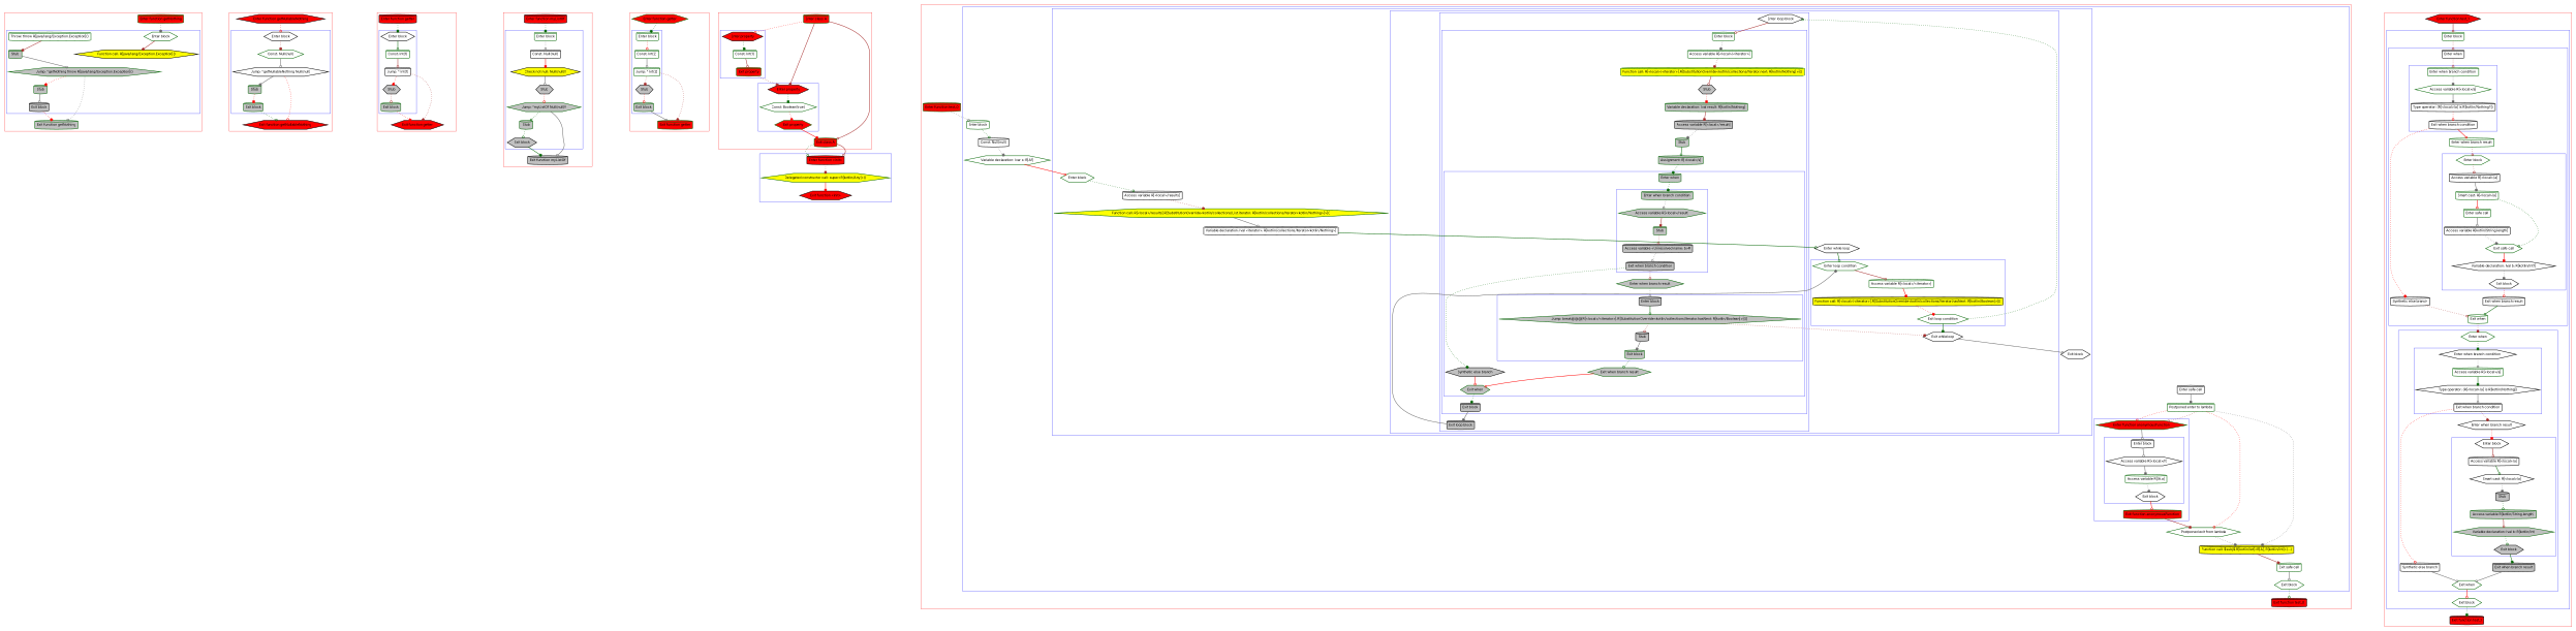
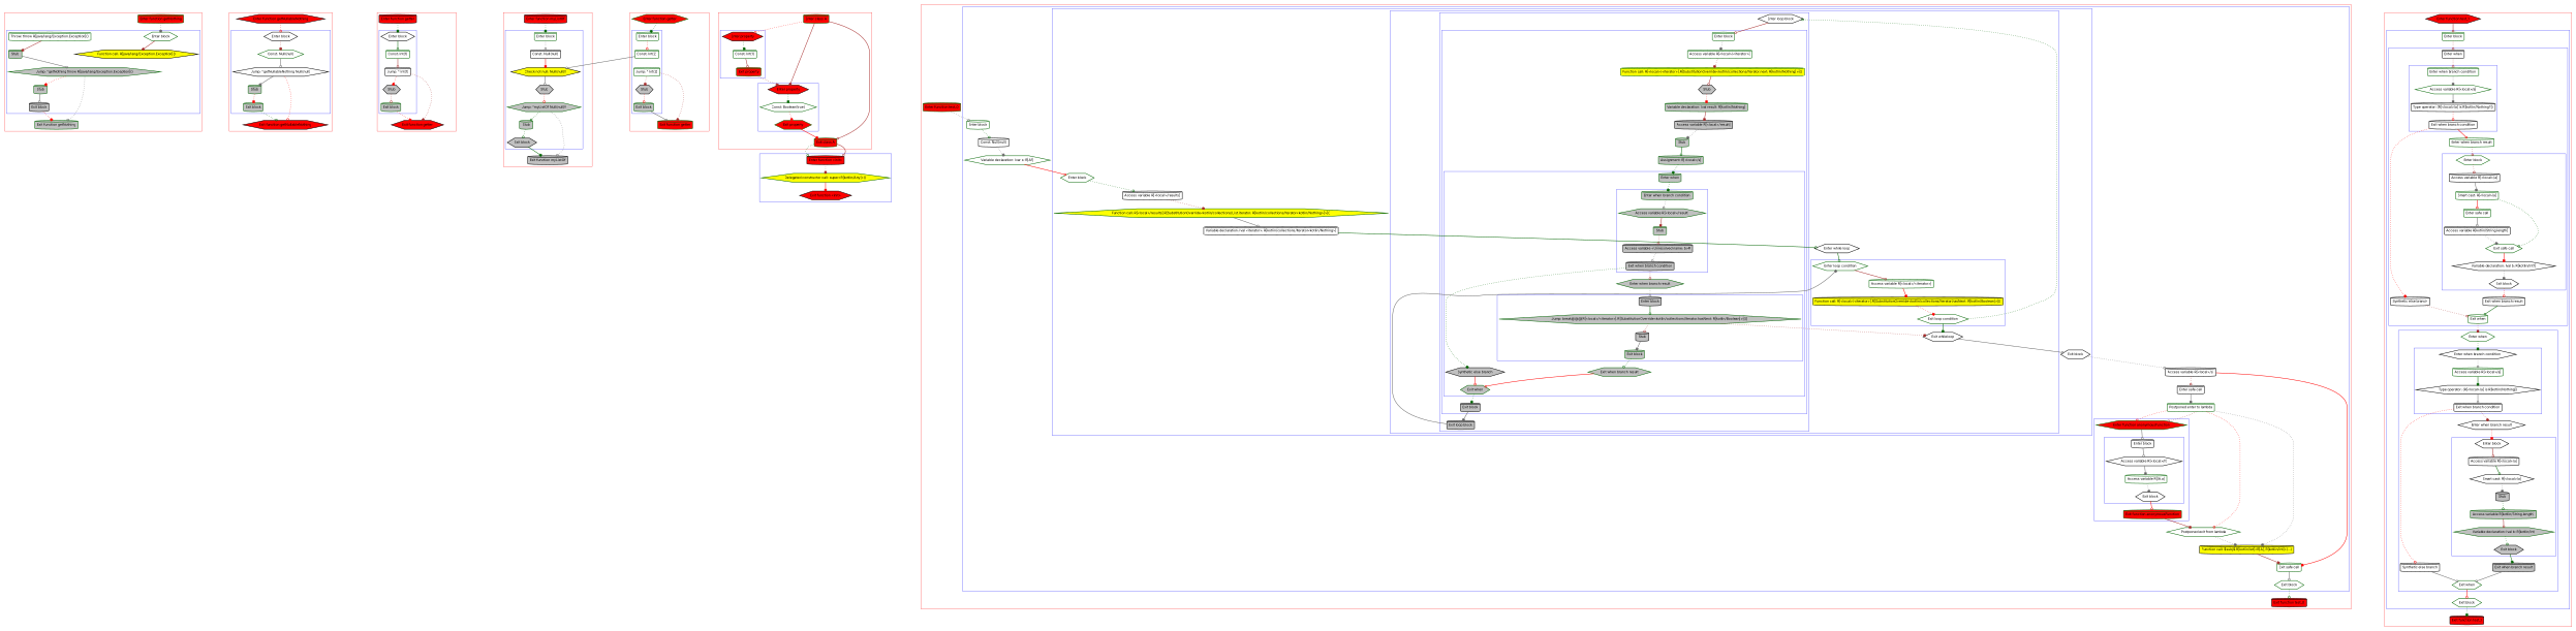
  digraph {
    fontname=Inter
    nodesep=3
    node [color=darkgreen fontname=Inter penwidth=2 shape=cylinder style=filled]
    edge [arrowhead=odot color=gray40 fontname=Inter penwidth=2 style=dotted]
    n1 [label="Enter block" shape=hexagon style=""]
    n2 [color=black fillcolor=yellow label="Function call: R|java/lang/Exception.Exception|()" shape=hexagon]
    n3 [label="Throw: throw R|java/lang/Exception.Exception|()" style=""]
    n4 [fillcolor=gray label=Stub]
    n5 [fillcolor=gray label="Jump: ^getNothing throw R|java/lang/Exception.Exception|()" shape=hexagon]
    n6 [fillcolor=gray label=Stub]
    n7 [color=black fillcolor=gray label="Exit block"]
    n8 [fillcolor=red label="Enter function getNothing"]
    n9 [fillcolor=gray label="Exit function getNothing"]
    n10 [color=black label="Enter block" shape=hexagon style=""]
    n11 [label="Const: Null(null)" shape=hexagon style=""]
    n12 [color=black label="Jump: ^getNullableNothing Null(null)" shape=hexagon style=""]
    n13 [fillcolor=gray label=Stub]
    n14 [fillcolor=gray label="Exit block"]
    n15 [color=black fillcolor=red label="Enter function getNullableNothing" shape=hexagon]
    n16 [color=black fillcolor=red label="Exit function getNullableNothing" shape=hexagon]
    n17 [color=black label="Enter block" shape=hexagon style=""]
    n18 [label="Const: Int(1)" style=""]
    n19 [color=black label="Jump: ^ Int(1)" style=""]
    n20 [color=black fillcolor=gray label=Stub shape=hexagon]
    n21 [fillcolor=gray label="Exit block"]
    n22 [color=black fillcolor=red label="Enter function getter"]
    n23 [color=black fillcolor=red label="Exit function getter" shape=hexagon]
    n24 [label="Enter block" style=""]
    n25 [label="Const: Int(2)" style=""]
    n26 [label="Jump: ^ Int(2)" style=""]
    n27 [color=black fillcolor=gray label=Stub shape=hexagon]
    n28 [fillcolor=gray label="Exit block"]
    n29 [fillcolor=red label="Enter function getter" shape=hexagon]
    n30 [fillcolor=red label="Exit function getter"]
    n31 [label="Enter block" style=""]
    n32 [color=black label="Const: Null(null)" style=""]
    n33 [color=black fillcolor=yellow label="Check not null: Null(null)!!" shape=hexagon]
    n34 [color=black fillcolor=gray label=Stub shape=hexagon]
    n35 [fillcolor=gray label="Jump: ^myListOf Null(null)!!" shape=hexagon]
    n36 [fillcolor=gray label=Stub]
    n37 [color=black fillcolor=gray label="Exit block" shape=hexagon]
    n38 [color=black fillcolor=red label="Enter function myListOf"]
    n39 [color=black fillcolor=gray label="Exit function myListOf"]
    n40 [color=black fillcolor=red label="Enter function <init>"]
    n41 [fillcolor=yellow label="Delegated constructor call: super<R|kotlin/Any|>()" shape=hexagon]
    n42 [color=black fillcolor=red label="Exit function <init>" shape=hexagon]
    n43 [color=black fillcolor=red label="Enter property" shape=hexagon]
    n44 [label="Const: Int(1)" style=""]
    n45 [fillcolor=red label="Exit property"]
    n46 [color=black fillcolor=red label="Enter property" shape=hexagon]
    n47 [label="Const: Boolean(true)" shape=hexagon style=""]
    n48 [fillcolor=red label="Exit property" shape=hexagon]
    n49 [fillcolor=red label="Enter class A"]
    n50 [fillcolor=red label="Exit class A"]
    n51 [label="Enter loop condition" shape=hexagon style=""]
    n52 [label="Access variable R|<local>/<iterator>|" style=""]
    n53 [color=black fillcolor=yellow label="Function call: R|<local>/<iterator>|.R|SubstitutionOverride<kotlin/collections/Iterator.hasNext: R|kotlin/Boolean|>|()"]
    n54 [label="Exit loop condition" shape=hexagon style=""]
    n55 [fillcolor=gray label="Enter when branch condition "]
    n56 [fillcolor=gray label="Access variable R|<local>/result|" shape=hexagon]
    n57 [fillcolor=gray label=Stub]
    n58 [color=black fillcolor=gray label="Access variable <Unresolved name: b>#"]
    n59 [color=black fillcolor=gray label="Exit when branch condition"]
    n60 [color=black fillcolor=gray label="Enter block"]
    n61 [fillcolor=gray label="Jump: break@@@[R|<local>/<iterator>|.R|SubstitutionOverride<kotlin/collections/Iterator.hasNext: R|kotlin/Boolean|>|()] " shape=hexagon]
    n62 [color=black fillcolor=gray label=Stub]
    n63 [fillcolor=gray label="Exit block"]
    n64 [fillcolor=gray label="Enter when"]
    n65 [color=black fillcolor=gray label="Synthetic else branch" shape=hexagon]
    n66 [fillcolor=gray label="Enter when branch result" shape=hexagon]
    n67 [fillcolor=gray label="Exit when branch result" shape=hexagon]
    n68 [fillcolor=gray label="Exit when" shape=hexagon]
    n69 [label="Enter block" style=""]
    n70 [label="Access variable R|<local>/<iterator>|" style=""]
    n71 [fillcolor=yellow label="Function call: R|<local>/<iterator>|.R|SubstitutionOverride<kotlin/collections/Iterator.next: R|kotlin/Nothing|>|()"]
    n72 [color=black fillcolor=gray label=Stub shape=hexagon]
    n73 [fillcolor=gray label="Variable declaration: lval result: R|kotlin/Nothing|"]
    n74 [color=black fillcolor=gray label="Access variable R|<local>/result|"]
    n75 [fillcolor=gray label=Stub]
    n76 [fillcolor=gray label="Assignment: R|<local>/s|"]
    n77 [color=black fillcolor=gray label="Exit block"]
    n78 [color=black label="Enter loop block" shape=hexagon style=""]
    n79 [color=black fillcolor=gray label="Exit loop block"]
    n80 [color=black label="Enter while loop" shape=hexagon style=""]
    n81 [color=black label="Exit whileloop" shape=hexagon style=""]
    n82 [label="Enter block" shape=hexagon style=""]
    n83 [color=black label="Access variable R|<local>/results|" style=""]
    n84 [fillcolor=yellow label="Function call: R|<local>/results|.R|SubstitutionOverride<kotlin/collections/List.iterator: R|kotlin/collections/Iterator<kotlin/Nothing>|>|()" shape=hexagon]
    n85 [color=black label="Variable declaration: lval <iterator>: R|kotlin/collections/Iterator<kotlin/Nothing>|" style=""]
    n86 [color=black label="Exit block" shape=hexagon style=""]
    n87 [color=black label="Enter block" style=""]
    n88 [color=black label="Access variable R|<local>/it|" shape=hexagon style=""]
    n89 [label="Access variable R|/A.a|" style=""]
    n90 [color=black label="Exit block" shape=hexagon style=""]
    n91 [fillcolor=red label="Enter function anonymousFunction" shape=hexagon]
    n92 [fillcolor=red label="Exit function anonymousFunction"]
    n93 [label="Enter block" style=""]
    n94 [color=black label="Const: Null(null)" style=""]
    n95 [label="Variable declaration: lvar s: R|A?|" shape=hexagon style=""]
+   n96 [color=black label="Access variable R|<local>/s|" style=""]
    n97 [color=black label="Enter safe call" style=""]
    n98 [label="Postponed enter to lambda" style=""]
    n99 [label="Postponed exit from lambda" shape=hexagon style=""]
    n100 [color=black fillcolor=yellow label="Function call: $subj$.R|kotlin/let|<R|A|, R|kotlin/Int|>(...)"]
    n101 [label="Exit safe call" style=""]
    n102 [label="Exit block" shape=hexagon style=""]
    n103 [fillcolor=red label="Enter function test_0"]
    n104 [color=black fillcolor=red label="Exit function test_0"]
    n105 [label="Enter block" shape=hexagon style=""]
    n106 [color=black label="Access variable R|<local>/a|" style=""]
    n107 [label="Smart cast: R|<local>/a|" style=""]
    n108 [label="Enter safe call" style=""]
    n109 [color=black label="Access variable R|kotlin/String.length|" style=""]
    n110 [label="Exit safe call" shape=hexagon style=""]
    n111 [color=black label="Variable declaration: lval b: R|kotlin/Int?|" shape=hexagon style=""]
    n112 [color=black label="Exit block" shape=hexagon style=""]
    n113 [label="Enter when branch condition " style=""]
    n114 [label="Access variable R|<local>/a|" shape=hexagon style=""]
    n115 [color=black label="Type operator: (R|<local>/a| is R|kotlin/Nothing?|)" style=""]
    n116 [color=black label="Exit when branch condition" style=""]
    n117 [color=black label="Enter when" style=""]
    n118 [color=black label="Synthetic else branch" style=""]
    n119 [label="Enter when branch result" style=""]
    n120 [color=black label="Exit when branch result" style=""]
    n121 [label="Exit when" style=""]
    n122 [color=black label="Enter when branch condition " shape=hexagon style=""]
    n123 [label="Access variable R|<local>/a|" style=""]
    n124 [color=black label="Type operator: (R|<local>/a| is R|kotlin/Nothing|)" shape=hexagon style=""]
    n125 [color=black label="Exit when branch condition" style=""]
    n126 [color=black label="Enter block" shape=hexagon style=""]
    n127 [color=black label="Access variable R|<local>/a|" style=""]
    n128 [color=black label="Smart cast: R|<local>/a|" shape=hexagon style=""]
    n129 [color=black fillcolor=gray label=Stub]
    n130 [fillcolor=gray label="Access variable R|kotlin/String.length|"]
    n131 [fillcolor=gray label="Variable declaration: lval b: R|kotlin/Int|" shape=hexagon]
    n132 [color=black fillcolor=gray label="Exit block" shape=hexagon]
    n133 [label="Enter when" shape=hexagon style=""]
    n134 [color=black label="Synthetic else branch" style=""]
    n135 [color=black label="Enter when branch result" shape=hexagon style=""]
    n136 [color=black fillcolor=gray label="Exit when branch result"]
    n137 [label="Exit when" shape=hexagon style=""]
    n138 [label="Enter block" style=""]
    n139 [label="Exit block" shape=hexagon style=""]
    n140 [color=black fillcolor=red label="Enter function test_1" shape=hexagon]
    n141 [color=black fillcolor=red label="Exit function test_1"]
    subgraph cluster_1 {
      color=red
      n8
      n9
      subgraph cluster_2 {
        color=blue
        n1
        n2
        n3
        n4
        n5
        n6
        n7
      }
    }
    subgraph cluster_3 {
      color=red
      n15
      n16
      subgraph cluster_4 {
        color=blue
        n10
        n11
        n12
        n13
        n14
      }
    }
    subgraph cluster_5 {
      color=red
      n22
      n23
      subgraph cluster_6 {
        color=blue
        n17
        n18
        n19
        n20
        n21
      }
    }
    subgraph cluster_7 {
      color=red
      n29
      n30
      subgraph cluster_8 {
        color=blue
        n24
        n25
        n26
        n27
        n28
      }
    }
    subgraph cluster_9 {
      color=red
      n38
      n39
      subgraph cluster_10 {
        color=blue
        n31
        n32
        n33
        n34
        n35
        n36
        n37
      }
    }
    subgraph cluster_11 {
      color=blue
      n40
      n41
      n42
    }
    subgraph cluster_12 {
      color=red
      n49
      n50
      subgraph cluster_13 {
        color=blue
        n43
        n44
        n45
      }
      subgraph cluster_14 {
        color=blue
        n46
        n47
        n48
      }
    }
    subgraph cluster_15 {
      color=red
      n103
      n104
      subgraph cluster_16 {
        color=blue
        n93
        n94
        n95
+       n96
        n97
        n98
        n99
        n100
        n101
        n102
        subgraph cluster_17 {
          color=blue
          n82
          n83
          n84
          n85
          n86
          subgraph cluster_18 {
            color=blue
            n80
            n81
            subgraph cluster_19 {
              color=blue
              n51
              n52
              n53
              n54
            }
            subgraph cluster_20 {
              color=blue
              n78
              n79
              subgraph cluster_21 {
                color=blue
                n69
                n70
                n71
                n72
                n73
                n74
                n75
                n76
                n77
                subgraph cluster_22 {
                  color=blue
                  n64
                  n65
                  n66
                  n67
                  n68
                  subgraph cluster_23 {
                    color=blue
                    n55
                    n56
                    n57
                    n58
                    n59
                  }
                  subgraph cluster_24 {
                    color=blue
                    n60
                    n61
                    n62
                    n63
                  }
                }
              }
            }
          }
        }
        subgraph cluster_25 {
          color=blue
          n91
          n92
          subgraph cluster_26 {
            color=blue
            n87
            n88
            n89
            n90
          }
        }
      }
    }
    subgraph cluster_27 {
      color=red
      n140
      n141
      subgraph cluster_28 {
        color=blue
        n138
        n139
        subgraph cluster_29 {
          color=blue
          n117
          n118
          n119
          n120
          n121
          subgraph cluster_30 {
            color=blue
            n105
            n106
            n107
            n108
            n109
            n110
            n111
            n112
          }
          subgraph cluster_31 {
            color=blue
            n113
            n114
            n115
            n116
          }
        }
        subgraph cluster_32 {
          color=blue
          n133
          n134
          n135
          n136
          n137
          subgraph cluster_33 {
            color=blue
            n122
            n123
            n124
            n125
          }
          subgraph cluster_34 {
            color=blue
            n126
            n127
            n128
            n129
            n130
            n131
            n132
          }
        }
      }
    }
    n1 -> n2 [arrowhead=box color=brown style=bold]
    n3 -> n4 [arrowhead=box color=brown style=bold]
    n4 -> n5 [style=bold]
    n5 -> n6 [arrowhead=box color=red]
    n5 -> n9
    n6 -> n7 [style=bold]
    n7 -> n9 [arrowhead=box color=red]
    n8 -> n1 [arrowhead=box]
    n10 -> n11 [arrowhead=box color=brown]
    n11 -> n12 [style=bold]
    n12 -> n13 [arrowhead=box style=bold]
    n12 -> n16 [color=red]
    n13 -> n14 [arrowhead=box color=red]
    n14 -> n16 [color=darkgreen]
    n15 -> n10 [color=red]
    n17 -> n18 [color=darkgreen style=bold]
    n18 -> n19 [color=brown style=bold]
    n19 -> n20 [arrowhead=box color=red]
    n19 -> n23 [arrowhead=box color=brown]
    n20 -> n21 [color=brown]
    n21 -> n23 [arrowhead=box color=red]
    n22 -> n17 [arrowhead=box color=darkgreen]
    n24 -> n25 [color=red]
-   n25 -> n26 [style=bold]
+   n25 -> n33 [style=bold]
    n26 -> n27 [arrowhead=box color=brown]
    n26 -> n30 [arrowhead=box color=brown]
    n27 -> n28 [color=red]
    n28 -> n30 [style=bold]
    n29 -> n24 [arrowhead=box color=darkgreen]
    n31 -> n32
    n32 -> n33 [arrowhead=box color=red style=bold]
    n33 -> n34 [style=bold]
    n34 -> n35 [color=red]
    n35 -> n36 [color=darkgreen]
-   n35 -> n39 [style=bold]
+   n35 -> n39
    n36 -> n37 [color=darkgreen]
    n37 -> n39 [arrowhead=box color=darkgreen style=bold]
    n38 -> n31 [arrowhead=box color=darkgreen]
    n40 -> n41 [arrowhead=box color=brown]
    n41 -> n42 [arrowhead=box color=red style=bold]
    n43 -> n44 [arrowhead=box color=darkgreen]
    n44 -> n45 [color=brown style=bold]
    n45 -> n46 [arrowhead=box color=brown]
    n46 -> n47 [arrowhead=box color=darkgreen]
    n47 -> n48 [arrowhead=box color=red]
    n48 -> n50 [arrowhead=box color=red style=bold]
    n49 -> n43 [color=red]
    n49 -> n46 [arrowhead=box color=brown style=bold]
    n49 -> n50 [color=brown style=bold]
    n50 -> n40 [color=darkgreen]
    n50 -> n40 [color=brown style=bold]
    n51 -> n52 [color=brown style=bold]
    n52 -> n53 [arrowhead=box color=red style=bold]
    n53 -> n54 [arrowhead=box color=red]
    n54 -> n78 [color=darkgreen]
    n54 -> n81 [arrowhead=box color=darkgreen style=bold]
    n55 -> n56
    n56 -> n57 [arrowhead=box color=brown style=bold]
    n57 -> n58 [color=brown]
    n58 -> n59
    n59 -> n65 [arrowhead=box color=darkgreen]
    n59 -> n66 [color=brown]
    n60 -> n61 [color=darkgreen style=bold]
    n61 -> n62 [color=brown]
    n61 -> n81 [arrowhead=box color=brown]
    n62 -> n63 [arrowhead=box style=bold]
    n63 -> n67 [color=darkgreen]
    n64 -> n55 [arrowhead=box color=darkgreen]
    n65 -> n68 [color=red style=bold]
    n66 -> n60
    n67 -> n68 [color=red style=bold]
    n68 -> n77 [arrowhead=box color=darkgreen]
    n69 -> n70 [arrowhead=box]
    n70 -> n71 [arrowhead=box color=brown]
    n71 -> n72 [color=brown style=bold]
    n72 -> n73 [arrowhead=box color=red]
    n73 -> n74 [arrowhead=box color=brown style=bold]
    n74 -> n75 [arrowhead=box]
    n75 -> n76 [color=darkgreen style=bold]
    n76 -> n64 [arrowhead=box color=darkgreen]
    n77 -> n79 [arrowhead=box style=bold]
    n78 -> n69 [color=brown style=bold]
    n79 -> n51 [arrowhead=box style=bold]
    n80 -> n51 [color=darkgreen style=bold]
    n81 -> n86 [style=bold]
    n82 -> n83 [color=darkgreen]
    n83 -> n84 [arrowhead=box color=brown]
    n84 -> n85 [style=bold]
    n85 -> n80 [color=darkgreen style=bold]
+   n86 -> n96
    n87 -> n88 [style=bold]
    n88 -> n89 [arrowhead=box style=bold]
    n89 -> n90 [arrowhead=box]
    n90 -> n92 [color=red style=bold]
    n91 -> n87 [style=bold]
    n92 -> n99 [arrowhead=box color=brown style=bold]
    n93 -> n94 [color=darkgreen]
    n94 -> n95 [arrowhead=box]
    n95 -> n82 [color=red style=bold]
+   n96 -> n97 [color=brown]
+   n96 -> n101 [arrowhead=box color=red style=bold]
    n97 -> n98 [arrowhead=box style=bold]
    n98 -> n91 [color=red]
    n98 -> n91 [color=brown]
    n98 -> n99 [color=red]
    n98 -> n100 [arrowhead=box]
    n99 -> n100 [arrowhead=box]
    n100 -> n101 [arrowhead=box color=brown style=bold]
    n101 -> n102 [style=bold]
    n102 -> n104 [color=darkgreen]
    n103 -> n93
    n105 -> n106 [color=brown]
    n106 -> n107 [arrowhead=box style=bold]
    n107 -> n108 [color=red style=bold]
    n107 -> n110 [color=darkgreen]
    n108 -> n109 [style=bold]
    n109 -> n110 [arrowhead=box]
    n110 -> n111 [arrowhead=box color=red style=bold]
    n111 -> n112 [arrowhead=box]
    n112 -> n120 [color=red]
    n113 -> n114 [arrowhead=box]
    n114 -> n115 [arrowhead=box style=bold]
    n115 -> n116 [color=red]
    n116 -> n118 [arrowhead=box color=red]
    n116 -> n119 [color=red style=bold]
    n117 -> n113 [color=brown]
    n118 -> n121 [color=brown]
    n119 -> n105 [color=brown]
    n120 -> n121 [color=darkgreen style=bold]
    n121 -> n133 [arrowhead=box color=brown]
    n122 -> n123
    n123 -> n124 [arrowhead=box color=darkgreen style=bold]
    n124 -> n125 [style=bold]
    n125 -> n134 [color=red]
    n125 -> n135 [arrowhead=box color=brown]
    n126 -> n127 [color=brown style=bold]
    n127 -> n128 [color=darkgreen style=bold]
    n128 -> n129 [arrowhead=box]
    n129 -> n130 [color=darkgreen]
    n130 -> n131 [color=brown style=bold]
    n131 -> n132 [color=darkgreen]
    n132 -> n136 [arrowhead=box color=darkgreen style=bold]
    n133 -> n122 [arrowhead=box color=darkgreen]
    n134 -> n137 [style=bold]
    n135 -> n126 [arrowhead=box color=red]
    n136 -> n137 [style=bold]
    n137 -> n139 [color=red style=bold]
    n138 -> n117 [color=brown]
    n139 -> n141 [arrowhead=box color=darkgreen]
    n140 -> n138 [color=brown style=bold]
  }
